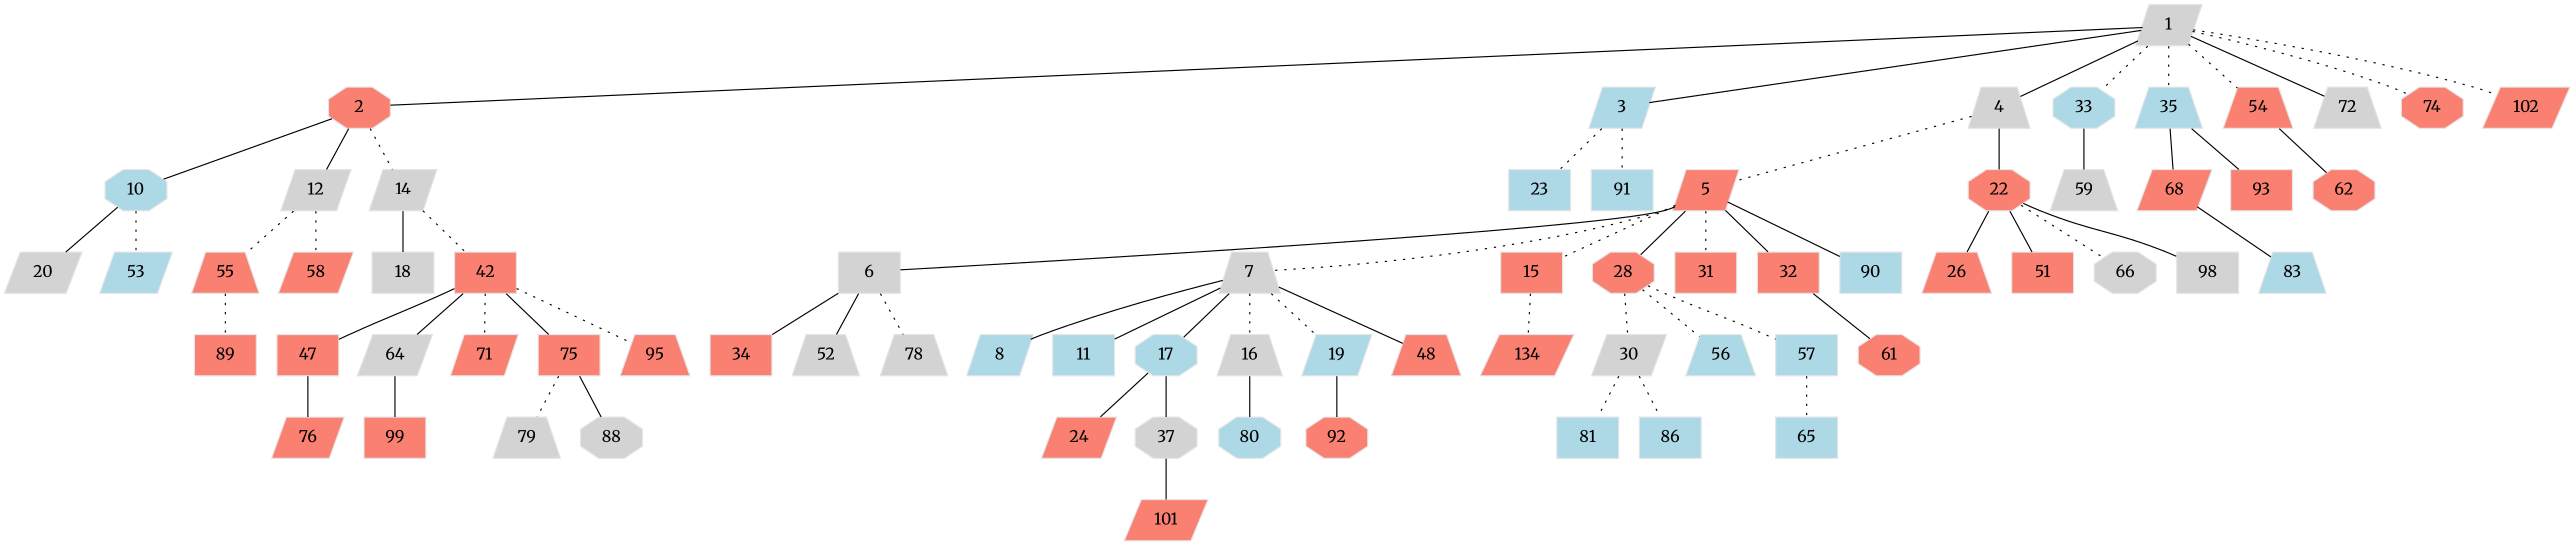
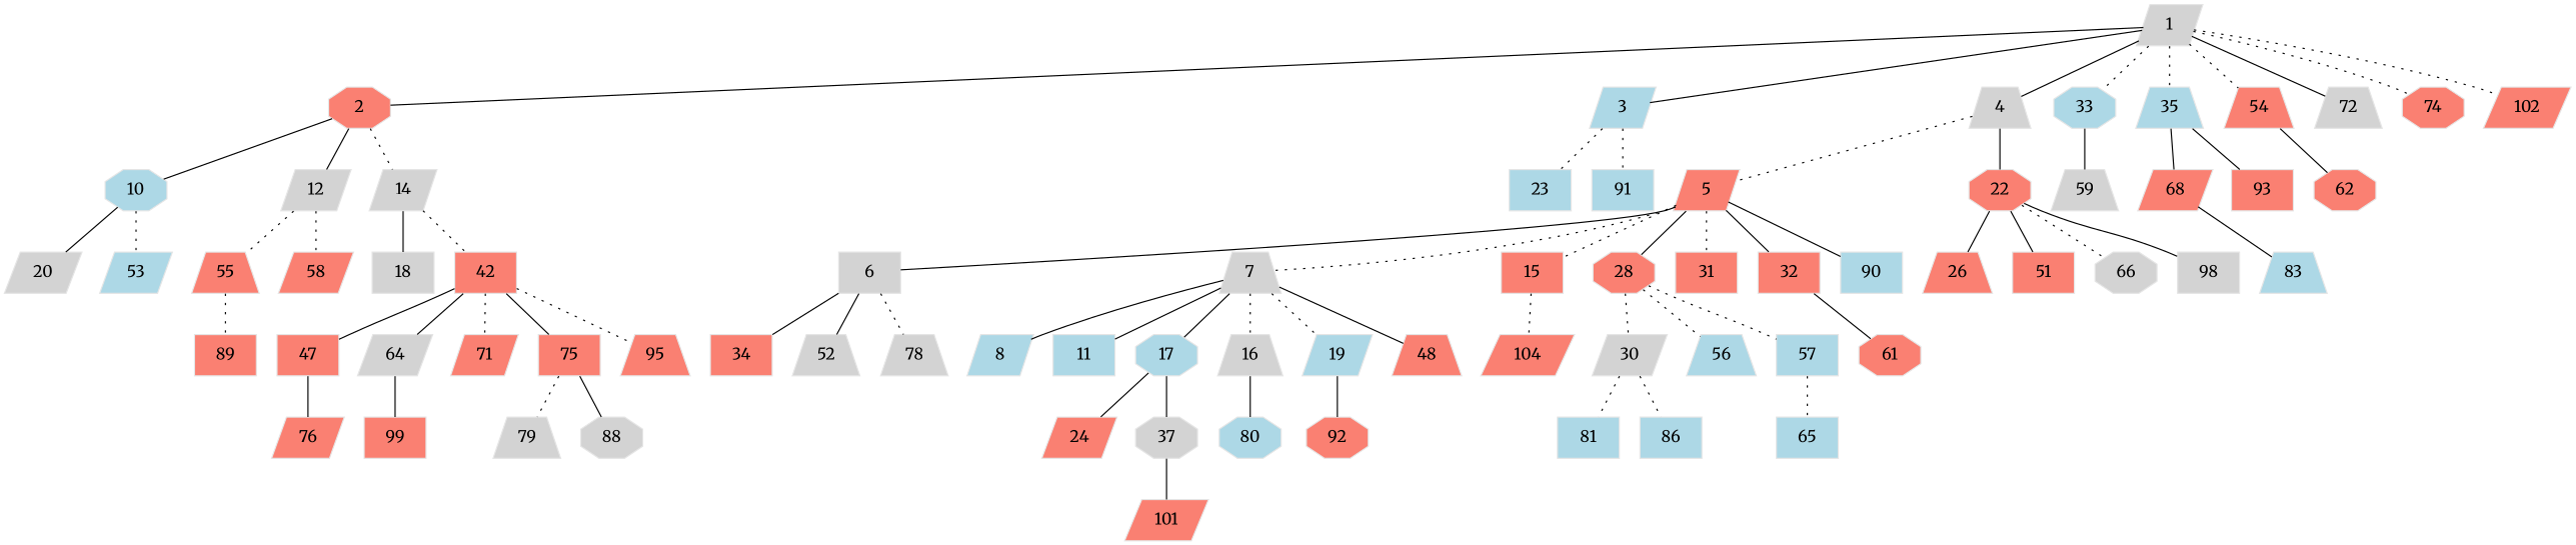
  graph {
    fontname=Merriweather
    node [color=gray90 fillcolor=salmon fontname=Merriweather shape=box style=filled]
    edge [fontname=Merriweather style=solid]
    1 [fillcolor=lightgrey shape=parallelogram super="+17"]
    2 [shape=octagon super="+77"]
    3 [fillcolor=lightblue shape=parallelogram super="+41"]
    4 [fillcolor=lightgrey shape=trapezium]
    33 [fillcolor=lightblue shape=octagon]
    35 [fillcolor=lightblue shape=trapezium super="+44"]
    54 [shape=trapezium]
    72 [fillcolor=lightgrey shape=trapezium super="+100"]
    74 [shape=octagon]
    102 [shape=parallelogram]
    10 [fillcolor=lightblue shape=octagon super="+43"]
    12 [fillcolor=lightgrey shape=parallelogram super="+21"]
    14 [fillcolor=lightgrey shape=parallelogram]
    23 [fillcolor=lightblue super="+25"]
    91 [fillcolor=lightblue]
    5 [shape=parallelogram super="+96"]
    22 [shape=octagon super="+40"]
    59 [fillcolor=lightgrey shape=trapezium super="+97"]
    68 [shape=parallelogram]
    93
    62 [shape=octagon super="+103"]
    20 [fillcolor=lightgrey shape=parallelogram super="+27"]
    53 [fillcolor=lightblue shape=parallelogram super="+87"]
    55 [shape=trapezium super="+60"]
    58 [shape=parallelogram]
    18 [fillcolor=lightgrey]
    42 [super="+46"]
    6 [fillcolor=lightgrey super="+67"]
    7 [fillcolor=lightgrey shape=trapezium super="+9"]
    15 [super="+29"]
    28 [shape=octagon]
    31
    32 [super="+82"]
    90 [fillcolor=lightblue]
    26 [shape=trapezium]
    51
    66 [fillcolor=lightgrey shape=octagon]
    98 [fillcolor=lightgrey]
    34 [super="+45"]
    52 [fillcolor=lightgrey shape=trapezium]
    78 [fillcolor=lightgrey shape=trapezium]
    8 [fillcolor=lightblue shape=parallelogram super="+49"]
    11 [fillcolor=lightblue]
    n44 [fillcolor=lightblue label=17 shape=octagon super="+38"]
    16 [fillcolor=lightgrey shape=trapezium super="+39"]
    19 [fillcolor=lightblue shape=parallelogram super="+70"]
    48 [shape=trapezium]
-   104 [shape=parallelogram label=134]
+   104 [shape=parallelogram]
    30 [fillcolor=lightgrey shape=parallelogram super="+36"]
    56 [fillcolor=lightblue shape=trapezium super="+84"]
    57 [fillcolor=lightblue super="+63"]
    61 [shape=octagon super="+73"]
    24 [shape=parallelogram]
    37 [fillcolor=lightgrey shape=octagon super="+94"]
    80 [fillcolor=lightblue shape=octagon]
    92 [shape=octagon]
    89
    101 [shape=parallelogram]
    47 [super="+50"]
    64 [fillcolor=lightgrey shape=parallelogram super="+69"]
    71 [shape=parallelogram super="+105"]
    75 [super="+85"]
    95 [shape=trapezium]
    81 [fillcolor=lightblue]
    86 [fillcolor=lightblue]
    65 [fillcolor=lightblue]
    83 [fillcolor=lightblue shape=trapezium]
    76 [shape=parallelogram]
    99
    79 [fillcolor=lightgrey shape=trapezium]
    88 [fillcolor=lightgrey shape=octagon]
    1 -- 2
    1 -- 3
    1 -- 4
    1 -- 33 [style=dotted]
    1 -- 35 [style=dotted]
    1 -- 54 [style=dotted]
    1 -- 72
    1 -- 74 [style=dotted]
    1 -- 102 [style=dotted]
    2 -- 10
    2 -- 12
    2 -- 14 [style=dotted]
    3 -- 23 [style=dotted]
    3 -- 91 [style=dotted]
    4 -- 5 [style=dotted]
    4 -- 22
    33 -- 59
    35 -- 68
    35 -- 93
    54 -- 62
    10 -- 20
    10 -- 53 [style=dotted]
    12 -- 55 [style=dotted]
    12 -- 58 [style=dotted]
    14 -- 18
    14 -- 42 [style=dotted]
    5 -- 6
    5 -- 7 [style=dotted]
    5 -- 15 [style=dotted]
    5 -- 28
    5 -- 31 [style=dotted]
    5 -- 32
    5 -- 90
    22 -- 26
    22 -- 51
    22 -- 66 [style=dotted]
    22 -- 98
    68 -- 83
    55 -- 89 [style=dotted]
    42 -- 47
    42 -- 64
    42 -- 71 [style=dotted]
    42 -- 75
    42 -- 95 [style=dotted]
    6 -- 34
    6 -- 52
    6 -- 78 [style=dotted]
    7 -- 8
    7 -- 11
    7 -- n44
    7 -- 16 [style=dotted]
    7 -- 19 [style=dotted]
    7 -- 48
    15 -- 104 [style=dotted]
    28 -- 30 [style=dotted]
    28 -- 56 [style=dotted]
    28 -- 57 [style=dotted]
    32 -- 61
    n44 -- 24
    n44 -- 37
    16 -- 80
    19 -- 92
    30 -- 81 [style=dotted]
    30 -- 86 [style=dotted]
    57 -- 65 [style=dotted]
    37 -- 101
    47 -- 76
    64 -- 99
    75 -- 79 [style=dotted]
    75 -- 88
  }
